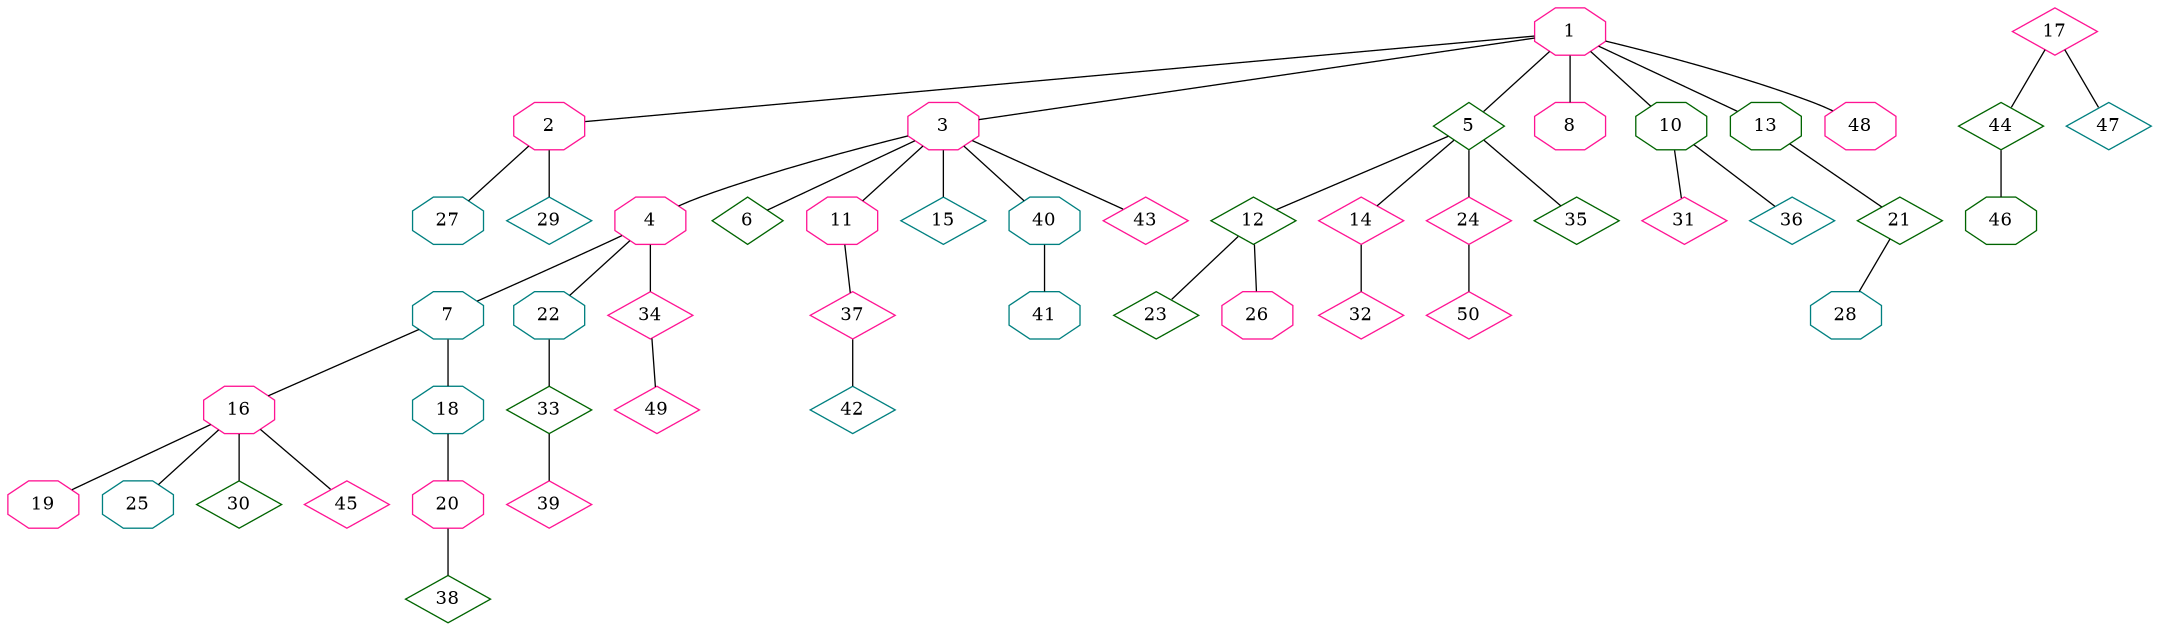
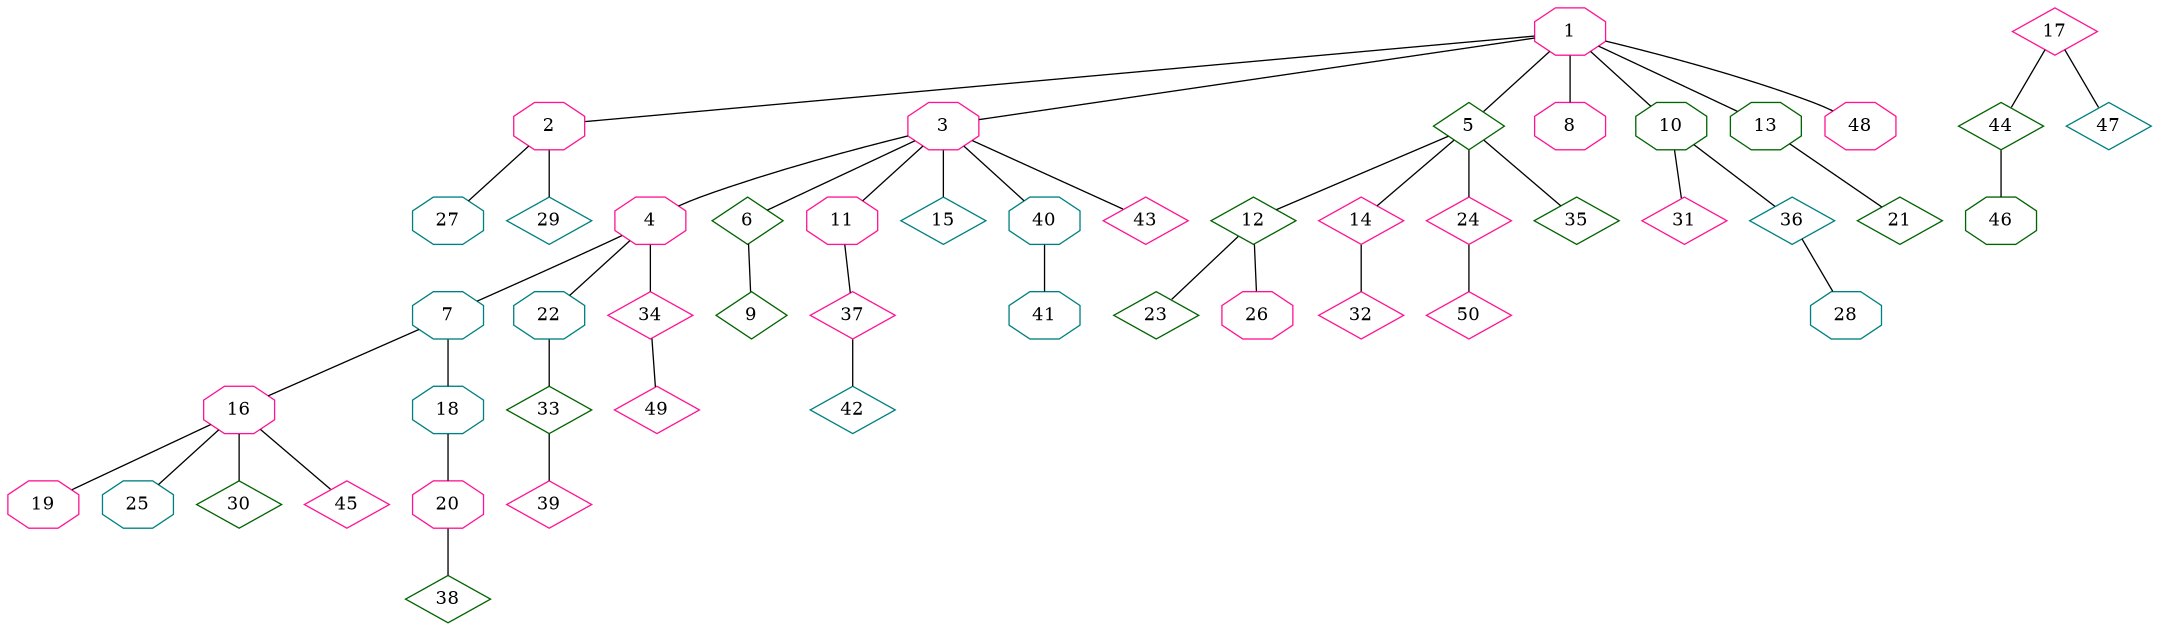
  graph {
    node [color=deeppink shape=diamond]
    1 [shape=octagon]
    2 [shape=octagon]
    3 [shape=octagon]
    5 [color=darkgreen]
    8 [shape=octagon]
    10 [color=darkgreen shape=octagon]
    13 [color=darkgreen shape=octagon]
    48 [shape=octagon]
    27 [color=teal shape=octagon]
    29 [color=teal]
    4 [shape=octagon]
    6 [color=darkgreen]
    11 [shape=octagon]
    15 [color=teal]
    40 [color=teal shape=octagon]
    43
    12 [color=darkgreen]
    14
    24
    35 [color=darkgreen]
    31
    36 [color=teal]
    21 [color=darkgreen]
    7 [color=teal shape=octagon]
    22 [color=teal shape=octagon]
    34
+   9 [color=darkgreen]
    37
    41 [color=teal shape=octagon]
    23 [color=darkgreen]
    26 [shape=octagon]
    32
    44 [color=darkgreen]
    17
    47 [color=teal]
    50
    28 [color=teal shape=octagon]
    16 [shape=octagon]
    18 [color=teal shape=octagon]
    33 [color=darkgreen]
    49
    42 [color=teal]
    19 [shape=octagon]
    25 [color=teal shape=octagon]
    30 [color=darkgreen]
    45
    20 [shape=octagon]
    39
    46 [color=darkgreen shape=octagon]
    38 [color=darkgreen]
    1 -- 2
    1 -- 3
    1 -- 5
    1 -- 8
    1 -- 10
    1 -- 13
    1 -- 48
    2 -- 27
    2 -- 29
    3 -- 4
    3 -- 6
    3 -- 11
    3 -- 15
    3 -- 40
    3 -- 43
    5 -- 12
    5 -- 14
    5 -- 24
    5 -- 35
    10 -- 31
    10 -- 36
    13 -- 21
    4 -- 7
    4 -- 22
    4 -- 34
+   6 -- 9
    11 -- 37
    40 -- 41
    12 -- 23
    12 -- 26
    14 -- 32
    24 -- 50
-   21 -- 28
+   36 -- 28
    7 -- 16
    7 -- 18
    22 -- 33
    34 -- 49
    37 -- 42
    44 -- 46
    17 -- 44
    17 -- 47
    16 -- 19
    16 -- 25
    16 -- 30
    16 -- 45
    18 -- 20
    33 -- 39
    20 -- 38
  }
